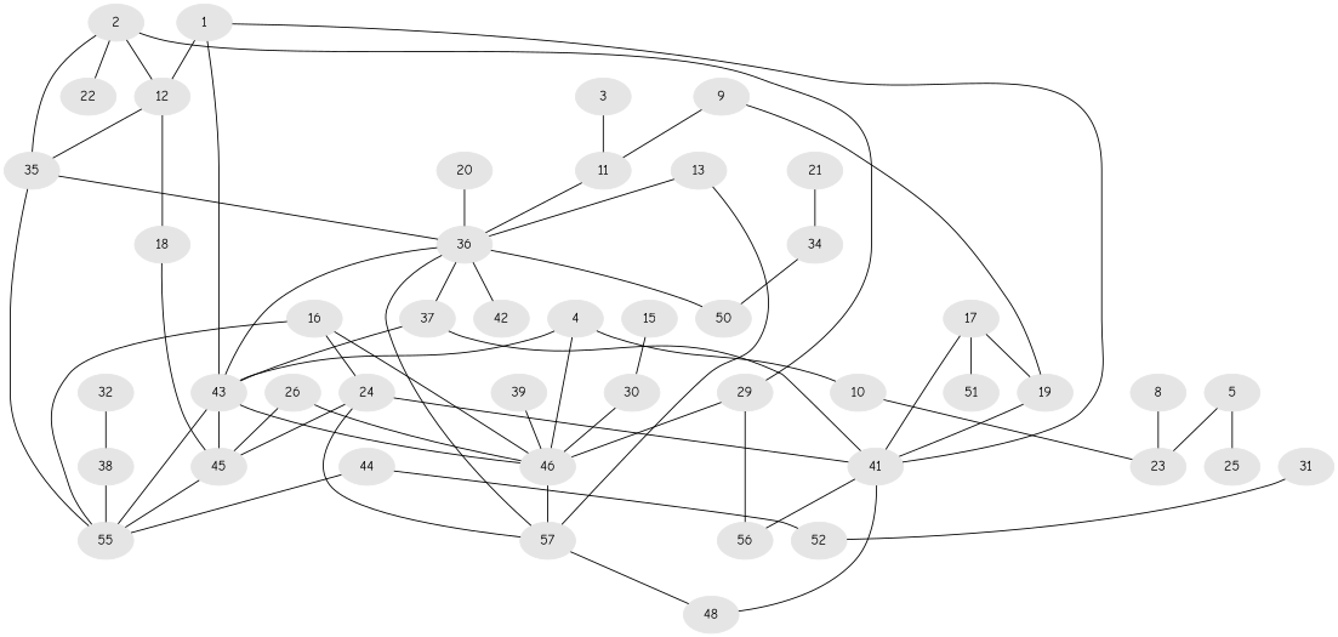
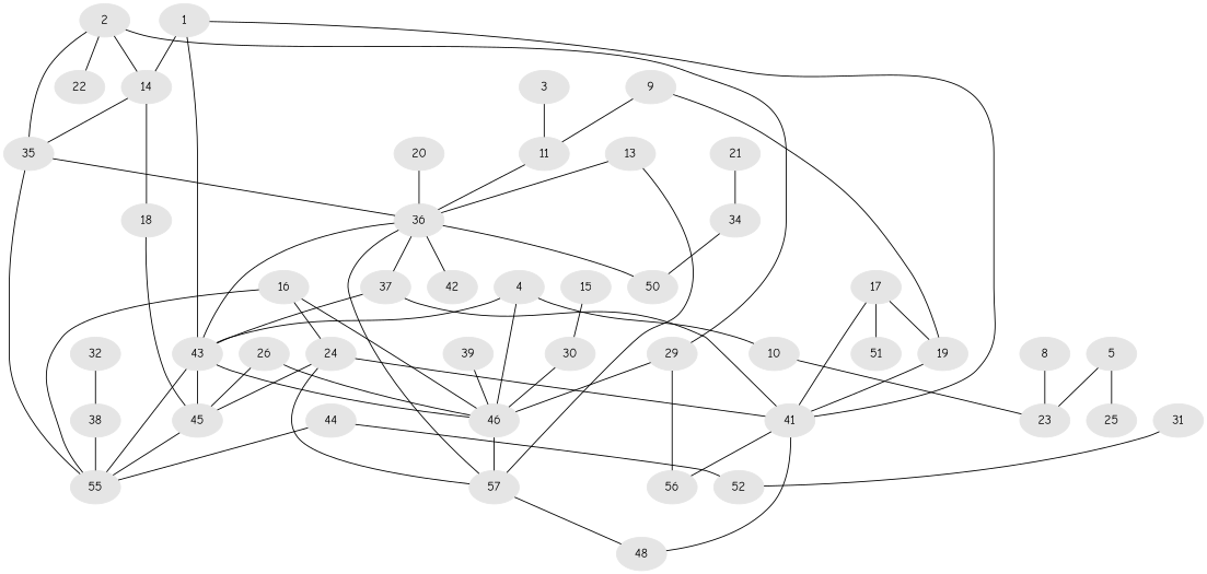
  graph {
    fontname="Comic Neue"
    node [color=gray90 fontname="Comic Neue" style=filled]
    edge [fontname="Comic Neue" weight=1.0]
    1
-   14 [label=12]
+   14
    41
    43
    35
    18
    56
    48
    46
    55
    45
    2
    22
    29
    36
    3
    11
    4
    10
    23
    n21 [label=57]
    5
    25
    8
    9
    19
    50
    37
    42
    13
    15
    30
    16
    24
    17
    51
    20
    21
    34
    26
    31
    52
    32
    38
    39
    44
    1 -- 14 [weight=2.0]
    1 -- 41
    1 -- 43
    14 -- 35
    14 -- 18
    41 -- 56
    41 -- 48
    43 -- 46
    43 -- 55
    43 -- 45
    35 -- 55 [weight=2.0]
    35 -- 36
    18 -- 45
    46 -- n21
    45 -- 55 [weight=2.0]
    2 -- 14
    2 -- 35
    2 -- 22
    2 -- 29
    29 -- 56
    29 -- 46 [weight=2.0]
    36 -- 43
    36 -- n21
    36 -- 50
    36 -- 37
    36 -- 42
    3 -- 11
    11 -- 36
    4 -- 43
    4 -- 46
    4 -- 10
    10 -- 23
    n21 -- 48
    5 -- 23
    5 -- 25
    8 -- 23
    9 -- 11
    9 -- 19
    19 -- 41
    37 -- 41
    37 -- 43
    13 -- 36
    13 -- n21
    15 -- 30
    30 -- 46
    16 -- 46
    16 -- 55
    16 -- 24
    24 -- 41
    24 -- 45
    24 -- n21
    17 -- 41
    17 -- 19
    17 -- 51
    20 -- 36
    21 -- 34
    34 -- 50
    26 -- 46
    26 -- 45
    31 -- 52
    32 -- 38
    38 -- 55 [weight=2.0]
    39 -- 46
    44 -- 55
    44 -- 52
  }
